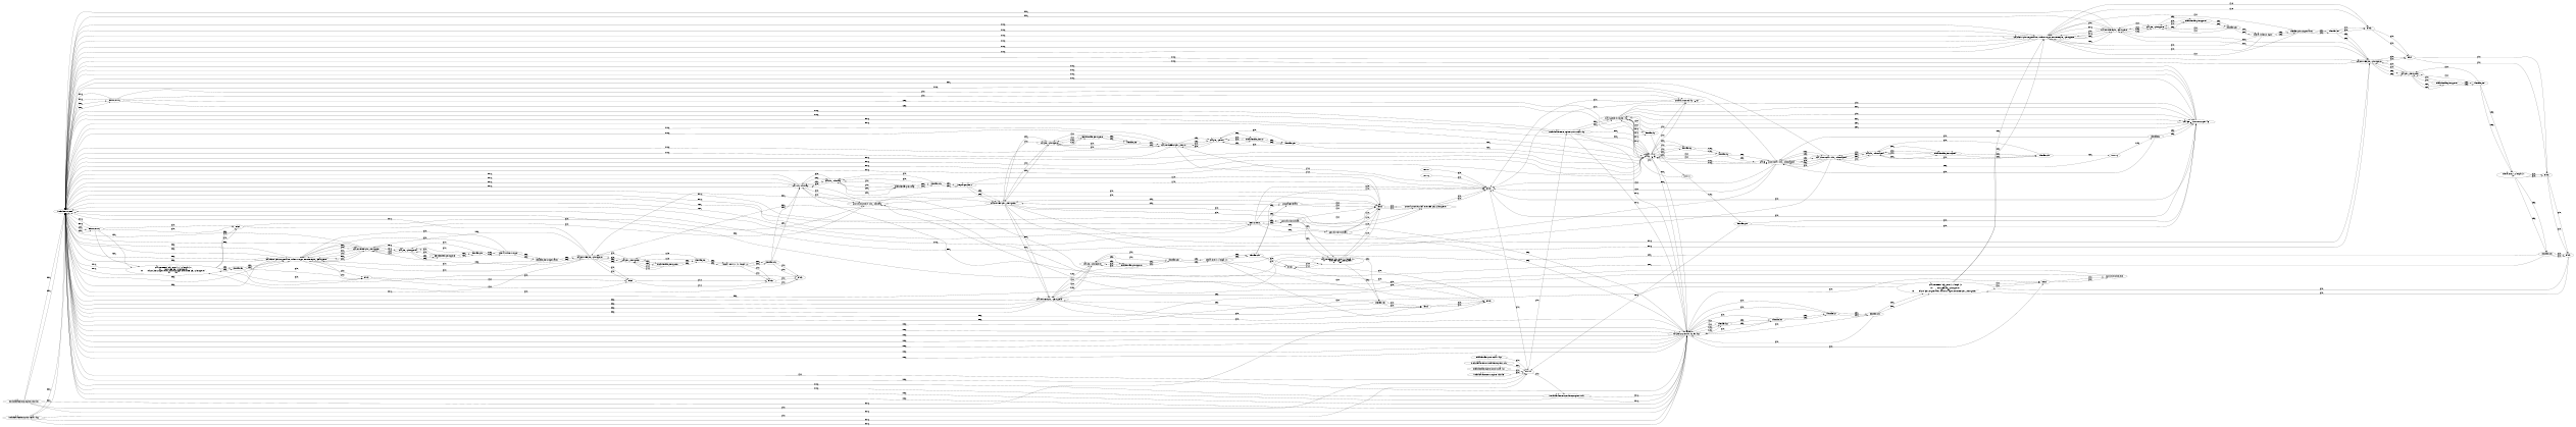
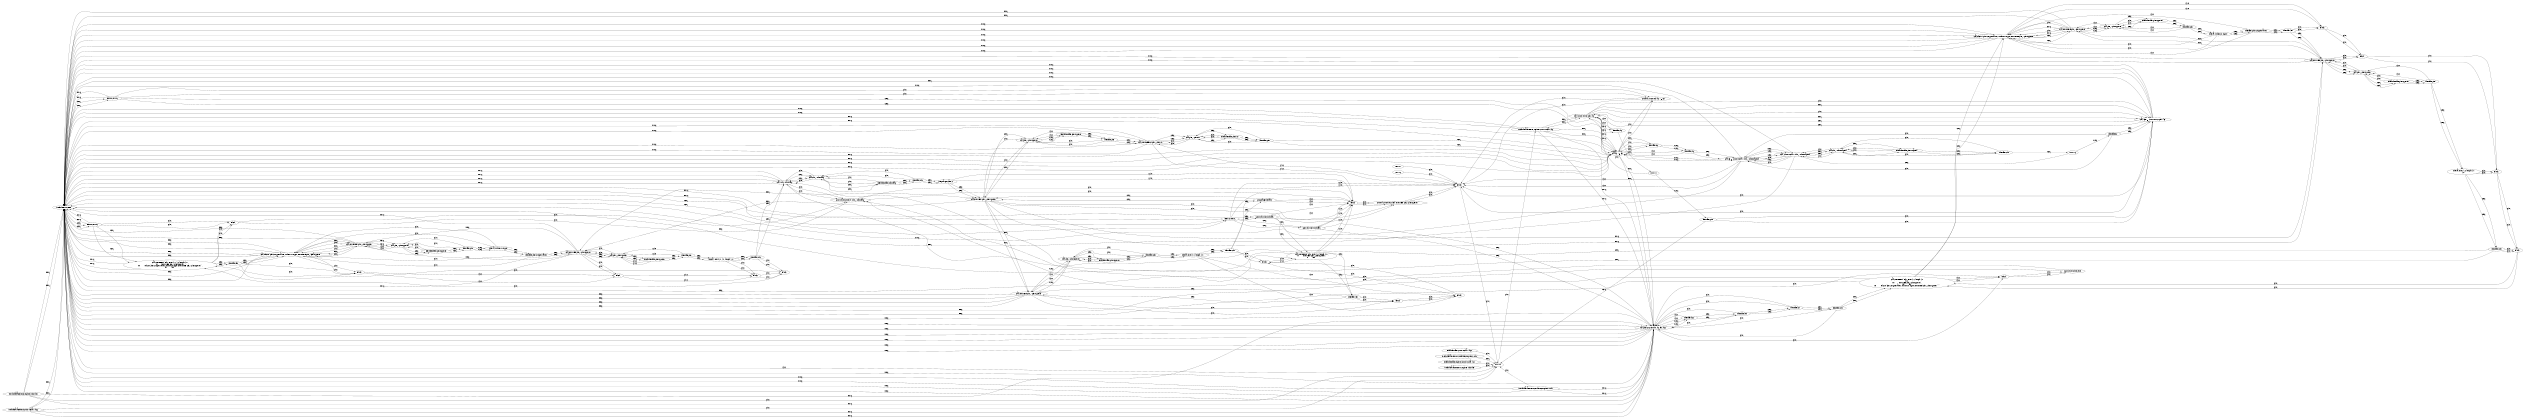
  digraph {
    rankdir=LR
    n1 [label="(MethodReturn,RET)"]
    n2 [label="(Return,return;)"]
    n3 [label="(Return,return;)"]
    n4 [label="(Return,return;)"]
    1000100
    n6 [label="(Block,)"]
    n7 [label="(Call,ND_PRINT((ndo, \"PIMv%u, %s, length %u\",\n\t\t\t          PIM_VER(pim->pim_typever),\n\t\t\t          tok2str(pimv2_type_values,\"Unknown Type\",PIM_TYPE(pim->pim_typever)),\n\t\t\t          len)))"]
    n8 [label="(Block,)"]
    n9 [label="(ControlStructure,break;)"]
    n10 [label="(ControlStructure,break;)"]
    n11 [label="(Call,bp >= ep)"]
    n12 [label="(ControlStructure,if (bp >= ep))"]
    n13 [label="(MethodParameterIn,register const u_char *bp)"]
    n14 [label="(MethodParameterIn,netdissect_options *ndo)"]
    n15 [label="(Call,pimv2_print(ndo, bp, len, bp2))"]
    n16 [label="(Block,)"]
    n17 [label="(Identifier,bp2)"]
    n18 [label="(MethodParameterOut,netdissect_options *ndo)"]
    n19 [label="(Call,pim->pim_rsv)"]
    n20 [label="(FieldIdentifier,pim_rsv)"]
    n21 [label="(Call,ND_TCHECK(pim->pim_rsv))"]
    n22 [label="(Identifier,pim)"]
    n23 [label="(Identifier,ep)"]
    n24 [label="(Call,PIM_VER(pim->pim_typever))"]
    n25 [label="(Call,pim->pim_typever)"]
    n26 [label="(ControlStructure,switch (PIM_VER(pim->pim_typever)))"]
    n27 [label="(Call,PIM_VER(pim->pim_typever))"]
    n28 [label="(Call,PIM_VER(pim->pim_typever))"]
    n29 [label="(Call,PIM_VER(pim->pim_typever))"]
    n30 [label="(FieldIdentifier,pim_typever)"]
    n31 [label="(Block,)"]
    n32 [label="(Call,pim->pim_typever)"]
    n33 [label="(Call,PIM_TYPE(pim->pim_typever))"]
    n34 [label="(Block,)"]
    n35 [label="(Call,pim->pim_typever)"]
    n36 [label="(Call,PIM_TYPE(pim->pim_typever))"]
    n37 [label="(Block,)"]
    n38 [label="(Call,pim->pim_typever)"]
    n39 [label="(Identifier,pim)"]
    n40 [label="(Block,)"]
    n41 [label="(JumpTarget,case 2:)"]
-   n42 [label="(FieldIdentifier,pimv_vflag)"]
+   n42 [label="(FieldIdentifier,ndo_vflag)"]
    n43 [label="(Call,ndo->ndo_vflag)"]
    n44 [label="(Identifier,ndo)"]
    n45 [label="(Call,!ndo->ndo_vflag)"]
    n46 [label="(ControlStructure,if (!ndo->ndo_vflag))"]
    n47 [label="(Block,)"]
    n48 [label="(Identifier,len)"]
    n49 [label="(Identifier,ndo)"]
    n50 [label="(Block,)"]
    n51 [label="(Literal,\"PIMv%u, %s, length %u\")"]
    n52 [label="(Block,)"]
    n53 [label="(Call,tok2str(pimv2_type_values,\"Unknown Type\",PIM_TYPE(pim->pim_typever)))"]
    n54 [label="(FieldIdentifier,pim_typever)"]
    n55 [label="(Call,pim->pim_typever)"]
    n56 [label="(Identifier,pim)"]
    n57 [label="(Identifier,pimv2_type_values)"]
    n58 [label="(Literal,\"Unknown Type\")"]
    n59 [label="(FieldIdentifier,pim_typever)"]
    n60 [label="(Identifier,pim)"]
-   n61 [label="(Call,(typever struct pim *)bp)"]
+   n61 [label="(Call,(const struct pim *)bp)"]
    n62 [label="(Call,*pim = (const struct pim *)bp)"]
    n63 [label="(Identifier,bp)"]
    n64 [label="(FieldIdentifier,register const u_char *bp)"]
    n65 [label="(MethodParameterIn,register u_int len)"]
    n66 [label="(MethodParameterOut,register u_int len)"]
    n67 [label="(MethodParameterIn,const u_char *bp8)"]
    n68 [label="(FieldIdentifier,const u_char *bp2)"]
    n69 [label="(ControlStructure,else)"]
    n70 [label="(Block,)"]
    n71 [label="(Call,ND_PRINT((ndo, \"PIMv%u, length %u\n\t%s\",\n\t\t\t          PIM_VER(pim->pim_typever),\n\t\t\t          len,\n\t\t\t          tok2str(pimv2_type_values,\"Unknown Type\",PIM_TYPE(pim->pim_typever)))))"]
    n72 [label="(Call,tok2str(pimv2_type_values,\"Unknown Type\",PIM_TYPE(pim->pim_typever)))"]
    n73 [label="(Identifier,ndo)"]
    n74 [label="(Block,)"]
    n75 [label="(Literal,\"PIMv%u, length %u\n\t%s\")"]
    n76 [label="(Block,)"]
    n77 [label="(FieldIdentifier,pim_typever)"]
    n78 [label="(Call,pim->pim_typever)"]
    n79 [label="(Identifier,pim)"]
    n80 [label="(Identifier,len)"]
    n81 [label="(Identifier,pimv2_type_values)"]
    n82 [label="(Literal,\"Unknown Type\")"]
    n83 [label="(FieldIdentifier,pim_typever)"]
    n84 [label="(Identifier,pim)"]
    n85 [label="(Identifier,ndo)"]
    n86 [label="(Identifier,bp)"]
    n87 [label="(Identifier,len)"]
    n88 [label="(JumpTarget,default:)"]
    n89 [label="(Block,)"]
    n90 [label="(Call,ND_PRINT((ndo, \"PIMv%u, length %u\",\n\t\t          PIM_VER(pim->pim_typever),\n\t\t          len)))"]
    n91 [label="(Identifier,len)"]
    n92 [label="(Identifier,ndo)"]
    n93 [label="(Block,)"]
    n94 [label="(Literal,\"PIMv%u, length %u\")"]
    n95 [label="(FieldIdentifier,pim_typever)"]
    n96 [label="(Identifier,pim)"]
    n97 [label="(Identifier,pim)"]
    1000111
    n99 [label="(Call,ep = (const u_char *)ndo->ndo_snapend)"]
    n100 [label="(Call,(const u_char *)ndo->ndo_snapend)"]
    n101 [label="(Call,ndo->ndo_snapend)"]
    n102 [label="(Identifier,ep)"]
    n103 [label="(FieldIdentifier,pim_snapend)"]
    n104 [label="(Identifier,ndo)"]
    1000116
    n106 [label="(Identifier,bp)"]
    1000106
    1000107
    n1 -> n2 [label="CFG: "]
    n1 -> n2 [label="CFG: "]
    n1 -> n3 [label="CFG: "]
    n1 -> n3 [label="CFG: "]
    n1 -> n4 [label="CFG: "]
    n1 -> n4 [label="CFG: "]
    n1 -> 1000100 [label="AST: "]
    n2 -> n1 [label="DDG: "]
    n2 -> n1 [label="DDG: "]
    n2 -> n6 [label="AST: "]
    n2 -> n6 [label="AST: "]
    n2 -> n7 [label="CFG: "]
    n2 -> n7 [label="CFG: "]
    n3 -> n1 [label="DDG: "]
    n3 -> n1 [label="DDG: "]
    n3 -> n8 [label="AST: "]
    n3 -> n8 [label="AST: "]
    n3 -> n9 [label="CFG: "]
    n3 -> n9 [label="CFG: "]
    n3 -> n10 [label="CFG: "]
    n3 -> n10 [label="CFG: "]
    n4 -> n1 [label="DDG: "]
    n4 -> n1 [label="DDG: "]
    n4 -> n11 [label="CFG: "]
    n4 -> n11 [label="CFG: "]
    n4 -> n12 [label="AST: "]
    n4 -> n12 [label="AST: "]
    1000100 -> n13 [label="AST: "]
    n6 -> n46 [label="AST: "]
    n6 -> n46 [label="AST: "]
    n7 -> n1 [label="DDG: "]
    n7 -> n1 [label="DDG: "]
    n7 -> n6 [label="AST: "]
    n7 -> n6 [label="AST: "]
    n7 -> n48 [label="CFG: "]
    n7 -> n48 [label="CFG: "]
    n8 -> 1000100 [label="AST: "]
    n9 -> n15 [label="CFG: "]
    n9 -> n15 [label="CFG: "]
    n9 -> n40 [label="AST: "]
    n9 -> n40 [label="AST: "]
    n10 -> n40 [label="AST: "]
    n10 -> n40 [label="AST: "]
    n10 -> n90 [label="CFG: "]
    n10 -> n90 [label="CFG: "]
    n11 -> n1 [label="DDG: "]
    n11 -> n1 [label="DDG: "]
    n11 -> n1 [label="DDG: "]
    n11 -> n1 [label="DDG: "]
    n11 -> n1 [label="DDG: "]
    n11 -> n1 [label="DDG: "]
    n11 -> n12 [label="AST: "]
    n11 -> n12 [label="AST: "]
    n11 -> n15 [label="DDG: "]
    n11 -> n15 [label="DDG: "]
    n11 -> n23 [label="CFG: "]
    n11 -> n23 [label="CFG: "]
    n12 -> n8 [label="AST: "]
    n12 -> n8 [label="AST: "]
    n13 -> n1 [label="DDG: "]
    n13 -> n1 [label="DDG: "]
    n13 -> n11 [label="DDG: "]
    n13 -> n11 [label="DDG: "]
    n13 -> n15 [label="DDG: "]
    n13 -> n15 [label="DDG: "]
    n13 -> n61 [label="DDG: "]
    n13 -> n61 [label="DDG: "]
    n14 -> n1 [label="DDG: "]
    n14 -> n1 [label="DDG: "]
-   1000100 -> n14 [label="AST: "]
+   n14 -> 1000100 [label="AST: "]
    n14 -> n15 [label="DDG: "]
    n14 -> n15 [label="DDG: "]
    n15 -> n1 [label="DDG: "]
    n15 -> n1 [label="DDG: "]
    n15 -> n1 [label="DDG: "]
    n15 -> n1 [label="DDG: "]
    n15 -> n1 [label="DDG: "]
    n15 -> n1 [label="DDG: "]
    n15 -> n1 [label="DDG: "]
    n15 -> n1 [label="DDG: "]
    n15 -> n1 [label="DDG: "]
    n15 -> n1 [label="DDG: "]
    n15 -> n16 [label="AST: "]
    n15 -> n16 [label="AST: "]
    n15 -> n17 [label="CFG: "]
    n15 -> n17 [label="CFG: "]
    n16 -> n69 [label="AST: "]
    n16 -> n69 [label="AST: "]
    n17 -> n15 [label="AST: "]
    n17 -> n15 [label="AST: "]
    n17 -> n87 [label="CFG: "]
    n17 -> n87 [label="CFG: "]
    n18 -> 1000100 [label="DDG: "]
    n19 -> n20 [label="CFG: "]
    n19 -> n20 [label="CFG: "]
    n19 -> n21 [label="AST: "]
    n19 -> n21 [label="AST: "]
    n20 -> n19 [label="AST: "]
    n20 -> n19 [label="AST: "]
    n20 -> n22 [label="CFG: "]
    n20 -> n22 [label="CFG: "]
    n21 -> n1 [label="DDG: "]
    n21 -> n1 [label="DDG: "]
    n21 -> n1 [label="DDG: "]
    n21 -> n1 [label="DDG: "]
    n21 -> n8 [label="AST: "]
    n21 -> n8 [label="AST: "]
    n21 -> n19 [label="CFG: "]
    n21 -> n19 [label="CFG: "]
    n22 -> n11 [label="CFG: "]
    n22 -> n11 [label="CFG: "]
    n22 -> n19 [label="AST: "]
    n22 -> n19 [label="AST: "]
    n23 -> n11 [label="AST: "]
    n23 -> n11 [label="AST: "]
    n23 -> n106 [label="CFG: "]
    n23 -> n106 [label="CFG: "]
    n24 -> n25 [label="CFG: "]
    n24 -> n25 [label="CFG: "]
    n24 -> n26 [label="AST: "]
    n24 -> n26 [label="AST: "]
    n24 -> n27 [label="DDG: "]
    n24 -> n27 [label="DDG: "]
    n24 -> n28 [label="DDG: "]
    n24 -> n28 [label="DDG: "]
    n24 -> n29 [label="DDG: "]
    n24 -> n29 [label="DDG: "]
    n25 -> n24 [label="AST: "]
    n25 -> n24 [label="AST: "]
    n25 -> n30 [label="CFG: "]
    n25 -> n30 [label="CFG: "]
    n26 -> n8 [label="AST: "]
    n26 -> n8 [label="AST: "]
    n27 -> n1 [label="DDG: "]
    n27 -> n1 [label="DDG: "]
    n27 -> n31 [label="AST: "]
    n27 -> n31 [label="AST: "]
    n27 -> n32 [label="CFG: "]
    n27 -> n32 [label="CFG: "]
    n27 -> n33 [label="DDG: "]
    n27 -> n33 [label="DDG: "]
    n28 -> n1 [label="DDG: "]
    n28 -> n1 [label="DDG: "]
    n28 -> n34 [label="AST: "]
    n28 -> n34 [label="AST: "]
    n28 -> n35 [label="CFG: "]
    n28 -> n35 [label="CFG: "]
    n28 -> n36 [label="DDG: "]
    n28 -> n36 [label="DDG: "]
    n29 -> n1 [label="DDG: "]
    n29 -> n1 [label="DDG: "]
    n29 -> n1 [label="DDG: "]
    n29 -> n1 [label="DDG: "]
    n29 -> n37 [label="AST: "]
    n29 -> n37 [label="AST: "]
    n29 -> n38 [label="CFG: "]
    n29 -> n38 [label="CFG: "]
    n30 -> n25 [label="AST: "]
    n30 -> n25 [label="AST: "]
    n30 -> n39 [label="CFG: "]
    n30 -> n39 [label="CFG: "]
    n31 -> n50 [label="AST: "]
    n31 -> n50 [label="AST: "]
    n32 -> n27 [label="AST: "]
    n32 -> n27 [label="AST: "]
    n32 -> n54 [label="CFG: "]
    n32 -> n54 [label="CFG: "]
    n33 -> n1 [label="DDG: "]
    n33 -> n1 [label="DDG: "]
    n33 -> n53 [label="AST: "]
    n33 -> n53 [label="DDG: "]
    n33 -> n53 [label="AST: "]
    n33 -> n53 [label="DDG: "]
    n33 -> n55 [label="CFG: "]
    n33 -> n55 [label="CFG: "]
    n34 -> n74 [label="AST: "]
    n34 -> n74 [label="AST: "]
    n35 -> n28 [label="AST: "]
    n35 -> n28 [label="AST: "]
    n35 -> n77 [label="CFG: "]
    n35 -> n77 [label="CFG: "]
    n36 -> n1 [label="DDG: "]
    n36 -> n1 [label="DDG: "]
    n36 -> n72 [label="AST: "]
    n36 -> n72 [label="DDG: "]
    n36 -> n72 [label="AST: "]
    n36 -> n72 [label="DDG: "]
    n36 -> n78 [label="CFG: "]
    n36 -> n78 [label="CFG: "]
    n37 -> n93 [label="AST: "]
    n37 -> n93 [label="AST: "]
    n38 -> n29 [label="AST: "]
    n38 -> n29 [label="AST: "]
    n38 -> n95 [label="CFG: "]
    n38 -> n95 [label="CFG: "]
    n39 -> n21 [label="CFG: "]
    n39 -> n21 [label="CFG: "]
    n39 -> n25 [label="AST: "]
    n39 -> n25 [label="AST: "]
    n40 -> n26 [label="AST: "]
    n40 -> n26 [label="AST: "]
    n41 -> n24 [label="CFG: "]
    n41 -> n24 [label="CFG: "]
    n41 -> n40 [label="AST: "]
    n41 -> n40 [label="AST: "]
    n42 -> n43 [label="AST: "]
    n42 -> n43 [label="AST: "]
    n42 -> n44 [label="CFG: "]
    n42 -> n44 [label="CFG: "]
    n43 -> n42 [label="CFG: "]
    n43 -> n42 [label="CFG: "]
    n43 -> n45 [label="AST: "]
    n43 -> n45 [label="AST: "]
    n44 -> n41 [label="CFG: "]
    n44 -> n41 [label="CFG: "]
    n44 -> n43 [label="AST: "]
    n44 -> n43 [label="AST: "]
    n45 -> n1 [label="DDG: "]
    n45 -> n1 [label="DDG: "]
    n45 -> n1 [label="DDG: "]
    n45 -> n1 [label="DDG: "]
    n45 -> n43 [label="CFG: "]
    n45 -> n43 [label="CFG: "]
    n45 -> n46 [label="AST: "]
    n45 -> n46 [label="AST: "]
    n46 -> n40 [label="AST: "]
    n46 -> n40 [label="AST: "]
    n47 -> n7 [label="AST: "]
    n47 -> n7 [label="AST: "]
    n48 -> n52 [label="AST: "]
    n48 -> n52 [label="AST: "]
    n48 -> n53 [label="CFG: "]
    n48 -> n53 [label="CFG: "]
    n49 -> n45 [label="CFG: "]
    n49 -> n45 [label="CFG: "]
    n49 -> n47 [label="AST: "]
    n49 -> n47 [label="AST: "]
    n50 -> n47 [label="AST: "]
    n50 -> n47 [label="AST: "]
    n51 -> n49 [label="CFG: "]
    n51 -> n49 [label="CFG: "]
    n51 -> n50 [label="AST: "]
    n51 -> n50 [label="AST: "]
    n52 -> n31 [label="AST: "]
    n52 -> n31 [label="AST: "]
    n53 -> n1 [label="DDG: "]
    n53 -> n1 [label="DDG: "]
    n53 -> n1 [label="DDG: "]
    n53 -> n1 [label="DDG: "]
    n53 -> n1 [label="DDG: "]
    n53 -> n1 [label="DDG: "]
    n53 -> n33 [label="CFG: "]
    n53 -> n33 [label="CFG: "]
    n53 -> n52 [label="AST: "]
    n53 -> n52 [label="AST: "]
    n54 -> n32 [label="AST: "]
    n54 -> n32 [label="AST: "]
    n54 -> n56 [label="CFG: "]
    n54 -> n56 [label="CFG: "]
    n55 -> n33 [label="AST: "]
    n55 -> n33 [label="AST: "]
    n55 -> n59 [label="CFG: "]
    n55 -> n59 [label="CFG: "]
    n56 -> n32 [label="AST: "]
    n56 -> n32 [label="AST: "]
    n56 -> n51 [label="CFG: "]
    n56 -> n51 [label="CFG: "]
    n57 -> n27 [label="CFG: "]
    n57 -> n27 [label="CFG: "]
    n57 -> n53 [label="AST: "]
    n57 -> n53 [label="AST: "]
    n58 -> n53 [label="AST: "]
    n58 -> n53 [label="AST: "]
    n58 -> n57 [label="CFG: "]
    n58 -> n57 [label="CFG: "]
    n59 -> n55 [label="AST: "]
    n59 -> n55 [label="AST: "]
    n59 -> n60 [label="CFG: "]
    n59 -> n60 [label="CFG: "]
    n60 -> n55 [label="AST: "]
    n60 -> n55 [label="AST: "]
    n60 -> n58 [label="CFG: "]
    n60 -> n58 [label="CFG: "]
    n61 -> n11 [label="DDG: "]
    n61 -> n11 [label="DDG: "]
    n61 -> n62 [label="AST: "]
    n61 -> n62 [label="DDG: "]
    n61 -> n62 [label="AST: "]
    n61 -> n62 [label="DDG: "]
    n61 -> n63 [label="CFG: "]
    n61 -> n63 [label="CFG: "]
    n62 -> n1 [label="DDG: "]
    n62 -> n1 [label="DDG: "]
    n62 -> n1 [label="DDG: "]
    n62 -> n1 [label="DDG: "]
    n62 -> n8 [label="AST: "]
    n62 -> n8 [label="AST: "]
    n62 -> n61 [label="CFG: "]
    n62 -> n61 [label="CFG: "]
    n63 -> n61 [label="AST: "]
    n63 -> n61 [label="AST: "]
    n63 -> 1000111 [label="CFG: "]
    n64 -> 1000100 [label="AST: "]
    n65 -> n1 [label="DDG: "]
    n65 -> n1 [label="DDG: "]
    n65 -> 1000100 [label="AST: "]
    n65 -> n15 [label="DDG: "]
    n65 -> n15 [label="DDG: "]
    n66 -> 1000100 [label="AST: "]
    n67 -> n1 [label="DDG: "]
    n67 -> n1 [label="DDG: "]
    n67 -> 1000100 [label="AST: "]
    n67 -> n15 [label="DDG: "]
    n67 -> n15 [label="DDG: "]
    n68 -> 1000100 [label="AST: "]
    n69 -> n46 [label="AST: "]
    n69 -> n46 [label="AST: "]
    n70 -> n71 [label="AST: "]
    n70 -> n71 [label="AST: "]
    n71 -> n1 [label="DDG: "]
    n71 -> n1 [label="DDG: "]
    n71 -> n16 [label="AST: "]
    n71 -> n16 [label="AST: "]
    n71 -> n72 [label="CFG: "]
    n71 -> n72 [label="CFG: "]
    n72 -> n1 [label="DDG: "]
    n72 -> n1 [label="DDG: "]
    n72 -> n1 [label="DDG: "]
    n72 -> n1 [label="DDG: "]
    n72 -> n1 [label="DDG: "]
    n72 -> n1 [label="DDG: "]
    n72 -> n36 [label="CFG: "]
    n72 -> n36 [label="CFG: "]
    n72 -> n76 [label="AST: "]
    n72 -> n76 [label="AST: "]
    n73 -> n45 [label="CFG: "]
    n73 -> n45 [label="CFG: "]
    n73 -> n70 [label="AST: "]
    n73 -> n70 [label="AST: "]
    n74 -> n70 [label="AST: "]
    n74 -> n70 [label="AST: "]
    n75 -> n73 [label="CFG: "]
    n75 -> n73 [label="CFG: "]
    n75 -> n74 [label="AST: "]
    n75 -> n74 [label="AST: "]
    n76 -> n34 [label="AST: "]
    n76 -> n34 [label="AST: "]
    n77 -> n35 [label="AST: "]
    n77 -> n35 [label="AST: "]
    n77 -> n79 [label="CFG: "]
    n77 -> n79 [label="CFG: "]
    n78 -> n36 [label="AST: "]
    n78 -> n36 [label="AST: "]
    n78 -> n83 [label="CFG: "]
    n78 -> n83 [label="CFG: "]
    n79 -> n35 [label="AST: "]
    n79 -> n35 [label="AST: "]
    n79 -> n75 [label="CFG: "]
    n79 -> n75 [label="CFG: "]
    n80 -> n28 [label="CFG: "]
    n80 -> n28 [label="CFG: "]
    n80 -> n76 [label="AST: "]
    n80 -> n76 [label="AST: "]
    n81 -> n72 [label="AST: "]
    n81 -> n72 [label="AST: "]
    n81 -> n80 [label="CFG: "]
    n81 -> n80 [label="CFG: "]
    n82 -> n72 [label="AST: "]
    n82 -> n72 [label="AST: "]
    n82 -> n81 [label="CFG: "]
    n82 -> n81 [label="CFG: "]
    n83 -> n78 [label="AST: "]
    n83 -> n78 [label="AST: "]
    n83 -> n84 [label="CFG: "]
    n83 -> n84 [label="CFG: "]
    n84 -> n78 [label="AST: "]
    n84 -> n78 [label="AST: "]
    n84 -> n82 [label="CFG: "]
    n84 -> n82 [label="CFG: "]
    n85 -> n15 [label="AST: "]
    n85 -> n15 [label="AST: "]
    n85 -> n71 [label="CFG: "]
    n85 -> n71 [label="CFG: "]
    n86 -> n15 [label="AST: "]
    n86 -> n15 [label="AST: "]
    n86 -> n85 [label="CFG: "]
    n86 -> n85 [label="CFG: "]
    n87 -> n15 [label="AST: "]
    n87 -> n15 [label="AST: "]
    n87 -> n86 [label="CFG: "]
    n87 -> n86 [label="CFG: "]
    n88 -> n24 [label="CFG: "]
    n88 -> n24 [label="CFG: "]
    n88 -> n40 [label="AST: "]
    n88 -> n40 [label="AST: "]
    n89 -> n90 [label="AST: "]
    n89 -> n90 [label="AST: "]
    n90 -> n1 [label="DDG: "]
    n90 -> n1 [label="DDG: "]
    n90 -> n40 [label="AST: "]
    n90 -> n40 [label="AST: "]
    n90 -> n91 [label="CFG: "]
    n90 -> n91 [label="CFG: "]
    n91 -> n29 [label="CFG: "]
    n91 -> n29 [label="CFG: "]
    n91 -> n37 [label="AST: "]
    n91 -> n37 [label="AST: "]
    n92 -> n88 [label="CFG: "]
    n92 -> n88 [label="CFG: "]
    n92 -> n89 [label="AST: "]
    n92 -> n89 [label="AST: "]
    n93 -> n89 [label="AST: "]
    n93 -> n89 [label="AST: "]
    n94 -> n92 [label="CFG: "]
    n94 -> n92 [label="CFG: "]
    n94 -> n93 [label="AST: "]
    n94 -> n93 [label="AST: "]
    n95 -> n38 [label="AST: "]
    n95 -> n38 [label="AST: "]
    n95 -> n96 [label="CFG: "]
    n95 -> n96 [label="CFG: "]
    n96 -> n38 [label="AST: "]
    n96 -> n38 [label="AST: "]
    n96 -> n94 [label="CFG: "]
    n96 -> n94 [label="CFG: "]
    n97 -> 1000100 [label="CFG: "]
    n97 -> n62 [label="AST: "]
    n97 -> n62 [label="AST: "]
    1000111 -> n61 [label="AST: "]
    1000111 -> n97 [label="CFG: "]
    n99 -> n1 [label="DDG: "]
    n99 -> n1 [label="DDG: "]
    n99 -> n8 [label="AST: "]
    n99 -> n8 [label="AST: "]
    n99 -> n11 [label="DDG: "]
    n99 -> n11 [label="DDG: "]
    n99 -> n100 [label="CFG: "]
    n99 -> n100 [label="CFG: "]
    n100 -> n1 [label="DDG: "]
    n100 -> n1 [label="DDG: "]
    n100 -> n99 [label="AST: "]
    n100 -> n99 [label="DDG: "]
    n100 -> n99 [label="AST: "]
    n100 -> n99 [label="DDG: "]
    n100 -> n101 [label="CFG: "]
    n100 -> n101 [label="CFG: "]
    n101 -> n100 [label="AST: "]
    n101 -> n100 [label="AST: "]
    n101 -> n103 [label="CFG: "]
    n101 -> n103 [label="CFG: "]
    n102 -> n62 [label="CFG: "]
    n102 -> n62 [label="CFG: "]
    n102 -> n99 [label="AST: "]
    n102 -> n99 [label="AST: "]
    n103 -> n101 [label="AST: "]
    n103 -> n101 [label="AST: "]
    n103 -> n104 [label="CFG: "]
    n103 -> n104 [label="CFG: "]
    n104 -> n101 [label="AST: "]
    n104 -> n101 [label="AST: "]
    n104 -> 1000116 [label="CFG: "]
    1000116 -> n100 [label="CFG: "]
    1000116 -> n102 [label="CFG: "]
    n106 -> n11 [label="AST: "]
    n106 -> n11 [label="AST: "]
    n106 -> n99 [label="CFG: "]
    n106 -> n99 [label="CFG: "]
    1000106 -> n8 [label="AST: "]
    1000107 -> n8 [label="AST: "]
  }
